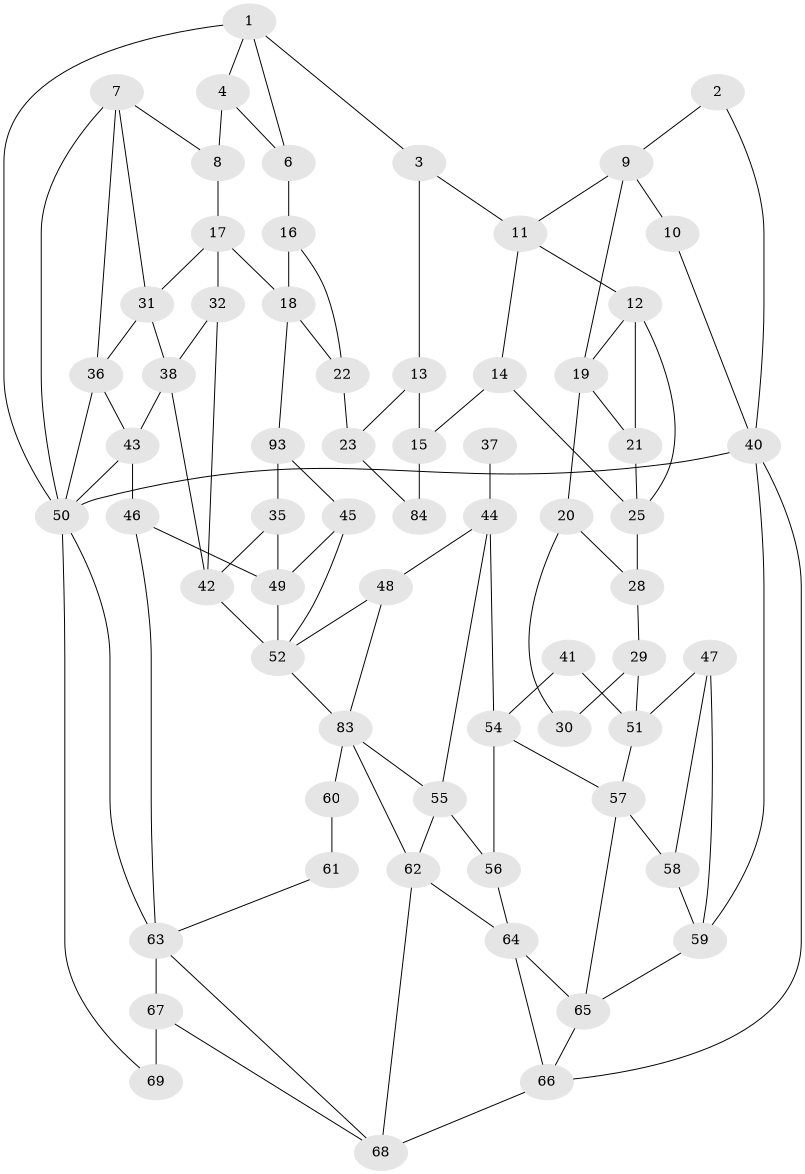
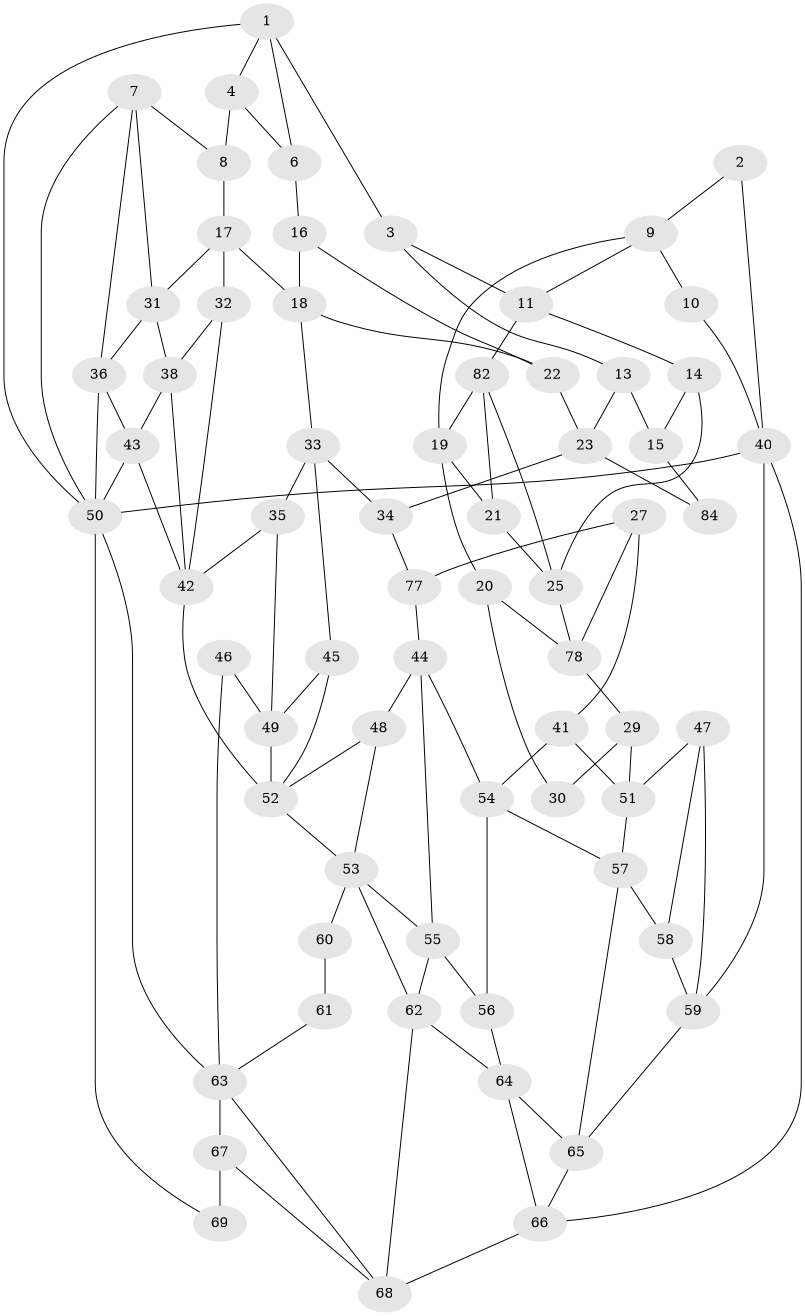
  graph {
    node [color=gray90 style=filled]
    edge [weight=1.0]
    1
    3
    4
    6
    50
    11
    13
    8
    16
    63
    69
    2
    9
    40
    10
    19
    59
    66
-   12
+   12 [label=82]
    14
    15
    23
    17
    22
    18
    7
    31
    36
    38
    43
    32
    21
    20
    25
-   28
+   28 [label=78]
    n36 [label=84]
-   33 [label=93]
+   34
+   33
    42
    35
    45
    30
    29
-   37
+   37 [label=77]
    44
+   27
    41
    51
    54
    57
    52
    49
    46
    48
    55
    47
    58
    65
    68
    56
-   53 [label=83]
+   53
    62
    67
    60
    61
    64
    1 -- 3
    1 -- 4
    1 -- 6
    1 -- 50
    3 -- 11
    3 -- 13
    4 -- 6
    4 -- 8 [weight=2.0]
    6 -- 16
    50 -- 63
    50 -- 69
    11 -- 12
    11 -- 14
    13 -- 15
    13 -- 23
    8 -- 17
    16 -- 22
    16 -- 18
    63 -- 68
    63 -- 67
    2 -- 9
    2 -- 40
    9 -- 11
    9 -- 10
    9 -- 19
    40 -- 50 [weight=2.0]
    40 -- 59
    40 -- 66
    10 -- 40
    19 -- 21
    19 -- 20
    59 -- 65
    66 -- 68
    12 -- 19
    12 -- 21
    12 -- 25
    14 -- 15 [weight=2.0]
    14 -- 25
    15 -- n36
    23 -- n36
+   23 -- 34
    17 -- 18
    17 -- 31
    17 -- 32
    22 -- 23
    18 -- 22
    18 -- 33
    7 -- 50
    7 -- 8
    7 -- 31
    7 -- 36
    31 -- 36
    31 -- 38
    36 -- 50
    36 -- 43
    38 -- 43
    38 -- 42
    43 -- 50
-   43 -- 46
+   43 -- 42
    32 -- 38
    32 -- 42
    21 -- 25
    20 -- 28
    20 -- 30
    25 -- 28
    28 -- 29
+   34 -- 37
+   33 -- 34
    33 -- 35
    33 -- 45
    42 -- 52
    35 -- 42
    35 -- 49
    45 -- 52
    45 -- 49
    29 -- 30
    29 -- 51
    37 -- 44
    44 -- 54
    44 -- 48
    44 -- 55
+   27 -- 28
+   27 -- 37
+   27 -- 41
    41 -- 51 [weight=2.0]
    41 -- 54
    51 -- 57
    54 -- 57
    54 -- 56
    57 -- 58
    57 -- 65
    52 -- 53
    49 -- 52 [weight=3.0]
    46 -- 63
    46 -- 49
    48 -- 52
    48 -- 53
    55 -- 56
    55 -- 62
    47 -- 59
    47 -- 51
    47 -- 58
    58 -- 59
    65 -- 66
    56 -- 64
    53 -- 55
    53 -- 62
    53 -- 60 [weight=2.0]
    62 -- 68
    62 -- 64
    67 -- 69 [weight=2.0]
    67 -- 68
    60 -- 61 [weight=2.0]
    61 -- 63
    64 -- 66
    64 -- 65
  }
